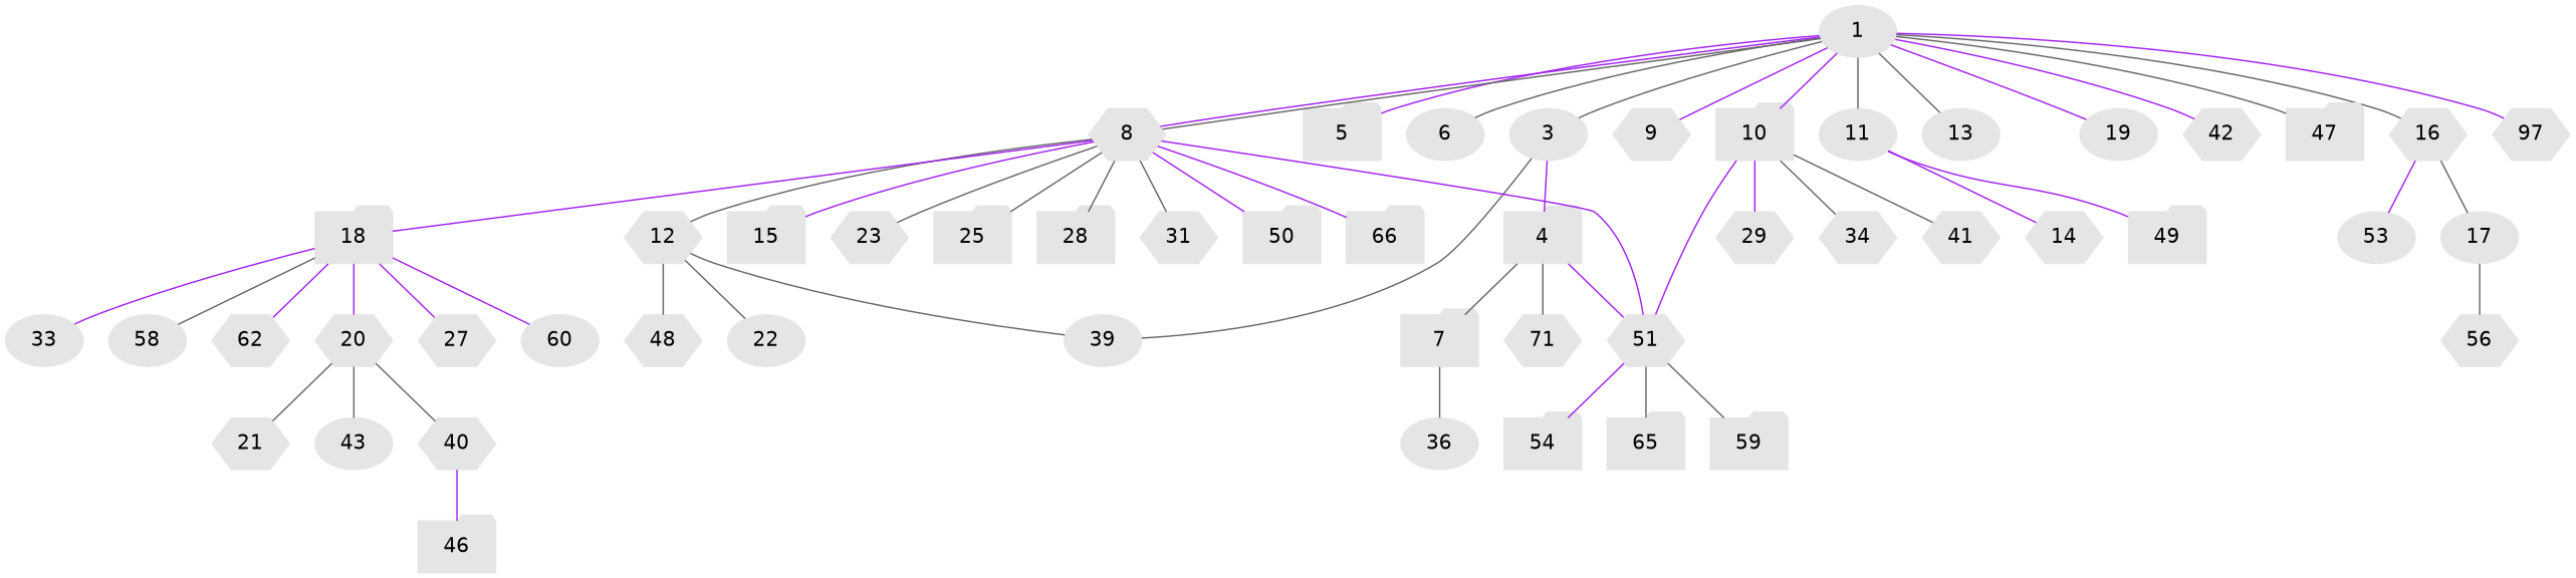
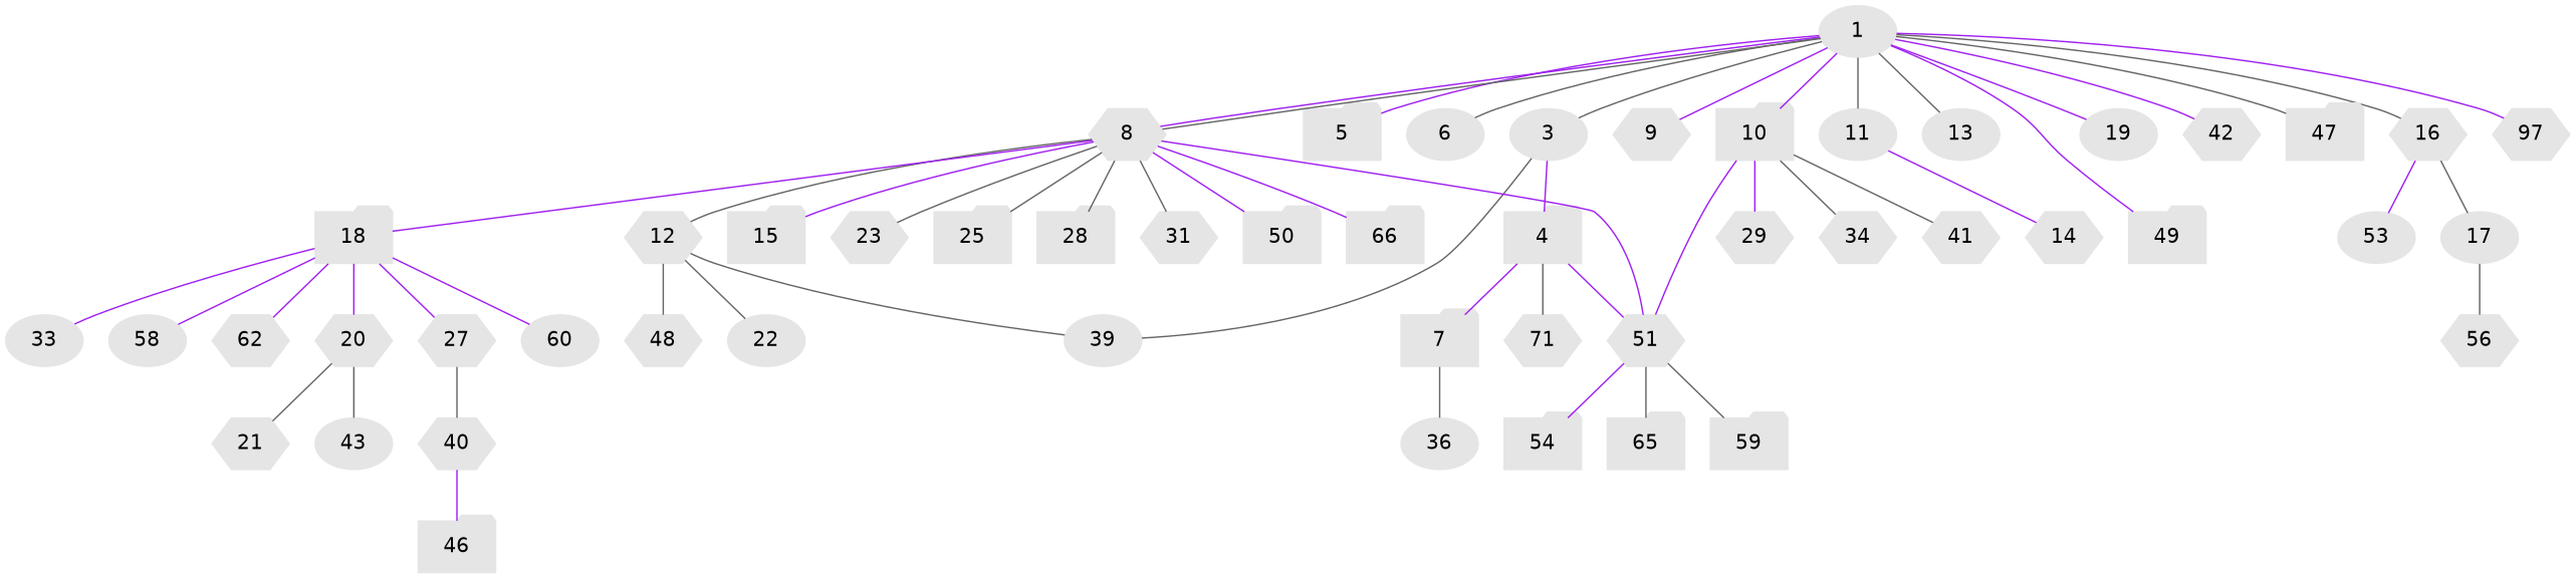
  graph {
    fontname="DejaVu Sans"
    node [color=gray90 fontname="DejaVu Sans" shape=hexagon style=filled]
    edge [color=purple fontname="DejaVu Sans"]
    1 [shape=ellipse super="+2"]
    3 [shape=ellipse super="+38"]
    5 [shape=folder]
    6 [shape=ellipse]
    8 [super="+63"]
    9
    10 [shape=folder super="+44"]
    11 [shape=ellipse super="+60"]
    13 [shape=ellipse super="+65"]
    16 [super="+45"]
    19 [shape=ellipse]
    42
    47 [shape=folder]
    49 [shape=folder]
    n15 [label=97]
    4 [shape=folder super="+52"]
    39 [shape=ellipse]
    51 [super="+57"]
    12 [super="+24"]
    15 [shape=folder]
    18 [shape=folder super="+32"]
    23
    25 [shape=folder]
    28 [shape=folder]
    31
    50 [shape=folder]
    66 [shape=folder]
    29
    34
    41
    14
    17 [shape=ellipse]
    53 [shape=ellipse]
    7 [shape=folder super="+69"]
    71
    36 [shape=ellipse]
    54 [shape=folder]
    n38 [label=65 shape=folder]
    59 [shape=folder]
    22 [shape=ellipse]
    48
    20 [super="+64"]
    27
    n44 [label=60 shape=ellipse]
    33 [shape=ellipse super="+61"]
    58 [shape=ellipse]
    62
    56 [super="+68"]
    21 [super="+35"]
    40 [super="+70"]
    43 [shape=ellipse]
    46 [shape=folder]
    1 -- 3 [color=gray40]
    1 -- 5
    1 -- 6 [color=gray40]
    1 -- 8
    1 -- 8 [color=gray40]
    1 -- 9
    1 -- 10
    1 -- 11 [color=gray40]
    1 -- 13 [color=gray40]
    1 -- 16 [color=gray40]
    1 -- 19
    1 -- 42
    1 -- 47 [color=gray40]
-   11 -- 49
+   1 -- 49
    1 -- n15
    3 -- 4
    3 -- 39 [color=gray40]
    8 -- 51
    8 -- 12 [color=gray40]
    8 -- 15
    8 -- 18
    8 -- 23 [color=gray40]
    8 -- 25 [color=gray40]
    8 -- 28 [color=gray40]
    8 -- 31 [color=gray40]
    8 -- 50
    8 -- 66
    10 -- 51
    10 -- 29
    10 -- 34 [color=gray40]
    10 -- 41 [color=gray40]
    11 -- 14
    16 -- 17 [color=gray40]
    16 -- 53
    4 -- 51
-   4 -- 7 [color=gray40]
+   4 -- 7
    4 -- 71 [color=gray40]
    51 -- 54
    51 -- n38 [color=gray40]
    51 -- 59 [color=gray40]
    12 -- 39 [color=gray40]
    12 -- 22 [color=gray40]
    12 -- 48 [color=gray40]
    18 -- 20
    18 -- 27
    18 -- n44
    18 -- 33
-   18 -- 58 [color=gray40]
+   18 -- 58
    18 -- 62
    17 -- 56 [color=gray40]
    7 -- 36 [color=gray40]
    20 -- 21 [color=gray40]
-   20 -- 40 [color=gray40]
+   27 -- 40 [color=gray40]
    20 -- 43 [color=gray40]
    40 -- 46
  }
